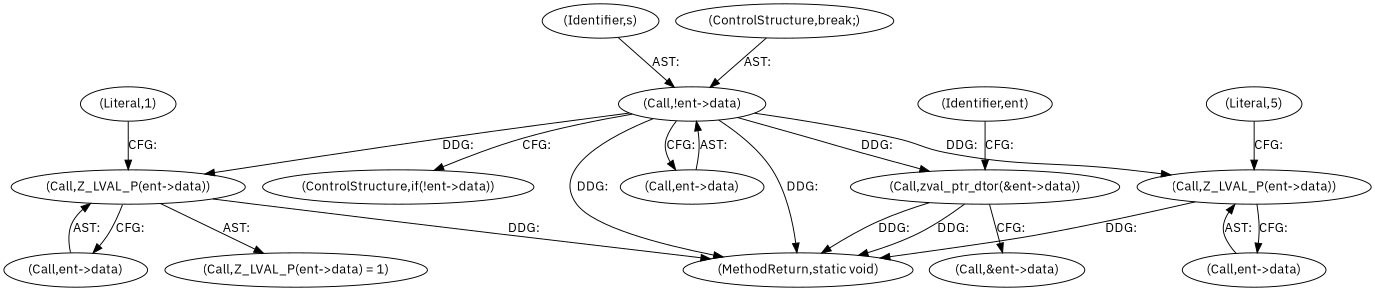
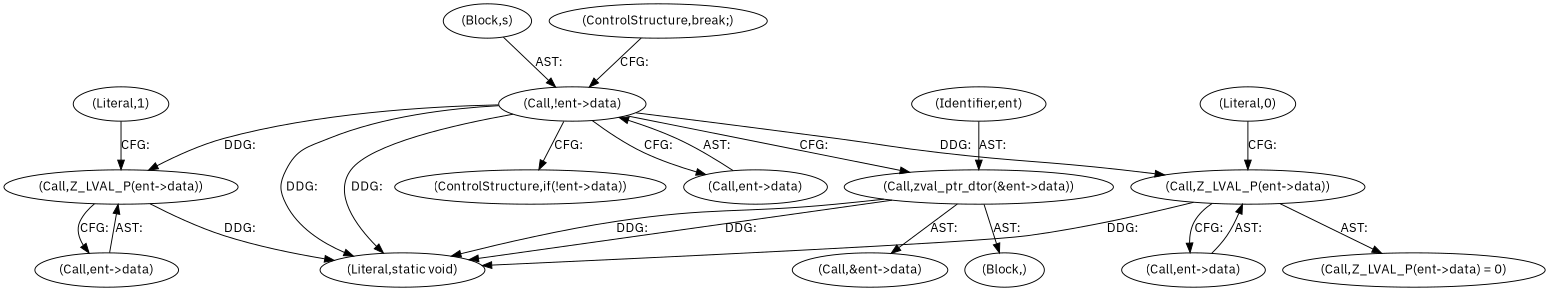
  digraph {
    fontname="IBM Plex Sans"
    node [fontname="IBM Plex Sans"]
    edge [fontname="IBM Plex Sans"]
    n1 [label="(Call,!ent->data)"]
    n2 [label="(Call,Z_LVAL_P(ent->data))"]
    n3 [label="(Call,Z_LVAL_P(ent->data))"]
    n4 [label="(Call,zval_ptr_dtor(&ent->data))"]
    n5 [label="(ControlStructure,if(!ent->data))"]
-   n6 [label="(MethodReturn,static void)"]
+   n6 [label="(Literal,static void)"]
    n7 [label="(Call,ent->data)"]
    n8 [label="(Call,ent->data)"]
-   n9 [label="(Call,Z_LVAL_P(ent->data) = 1)"]
+   n10 [label="(Call,Z_LVAL_P(ent->data) = 0)"]
    n11 [label="(Call,ent->data)"]
    n12 [label="(Call,&ent->data)"]
-   n14 [label="(Identifier,s)"]
+   n13 [label="(Block,)"]
+   n14 [label="(Block,s)"]
    n15 [label="(Literal,1)"]
-   n16 [label="(Literal,5)"]
+   n16 [label="(Literal,0)"]
    n17 [label="(ControlStructure,break;)"]
    n18 [label="(Identifier,ent)"]
    n1 -> n2 [label="DDG: "]
    n1 -> n3 [label="DDG: "]
-   n1 -> n4 [label="DDG: "]
+   n1 -> n4 [label="CFG: "]
    n1 -> n5 [label="CFG: "]
    n1 -> n6 [label="DDG: "]
    n1 -> n6 [label="DDG: "]
    n1 -> n7 [label="CFG: "]
    n2 -> n6 [label="DDG: "]
    n2 -> n8 [label="CFG: "]
-   n2 -> n9 [label="AST: "]
    n3 -> n6 [label="DDG: "]
+   n3 -> n10 [label="AST: "]
    n3 -> n11 [label="CFG: "]
    n4 -> n6 [label="DDG: "]
    n4 -> n6 [label="DDG: "]
-   n4 -> n12 [label="CFG: "]
+   n4 -> n12 [label="AST: "]
+   n4 -> n13 [label="AST: "]
    n7 -> n1 [label="AST: "]
    n8 -> n2 [label="AST: "]
    n11 -> n3 [label="AST: "]
    n14 -> n1 [label="AST: "]
    n15 -> n2 [label="CFG: "]
    n16 -> n3 [label="CFG: "]
-   n17 -> n1 [label="AST: "]
-   n18 -> n4 [label="CFG: "]
+   n17 -> n1 [label="CFG: "]
+   n18 -> n4 [label="AST: "]
  }
